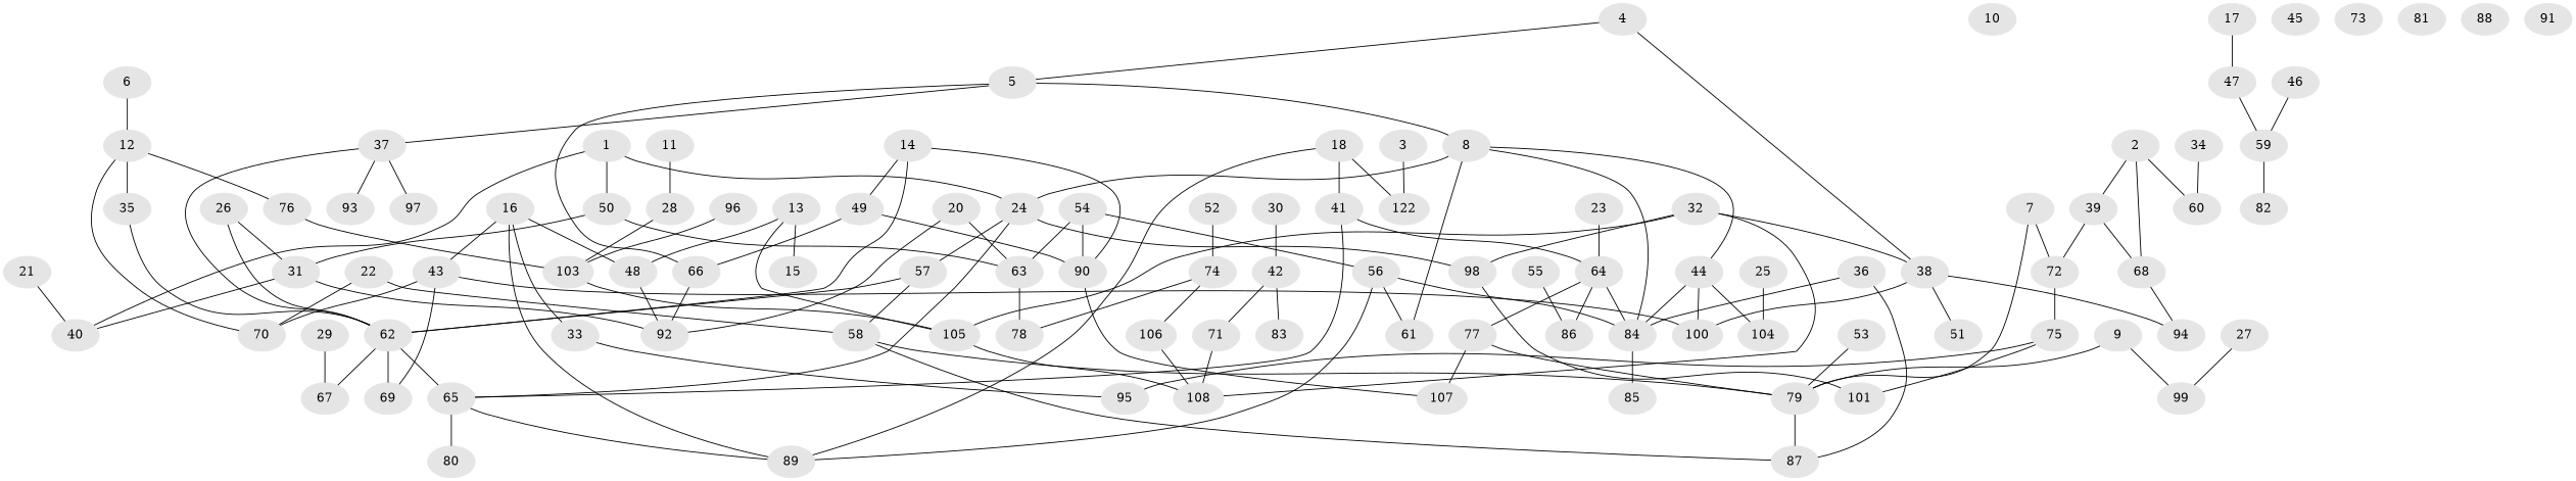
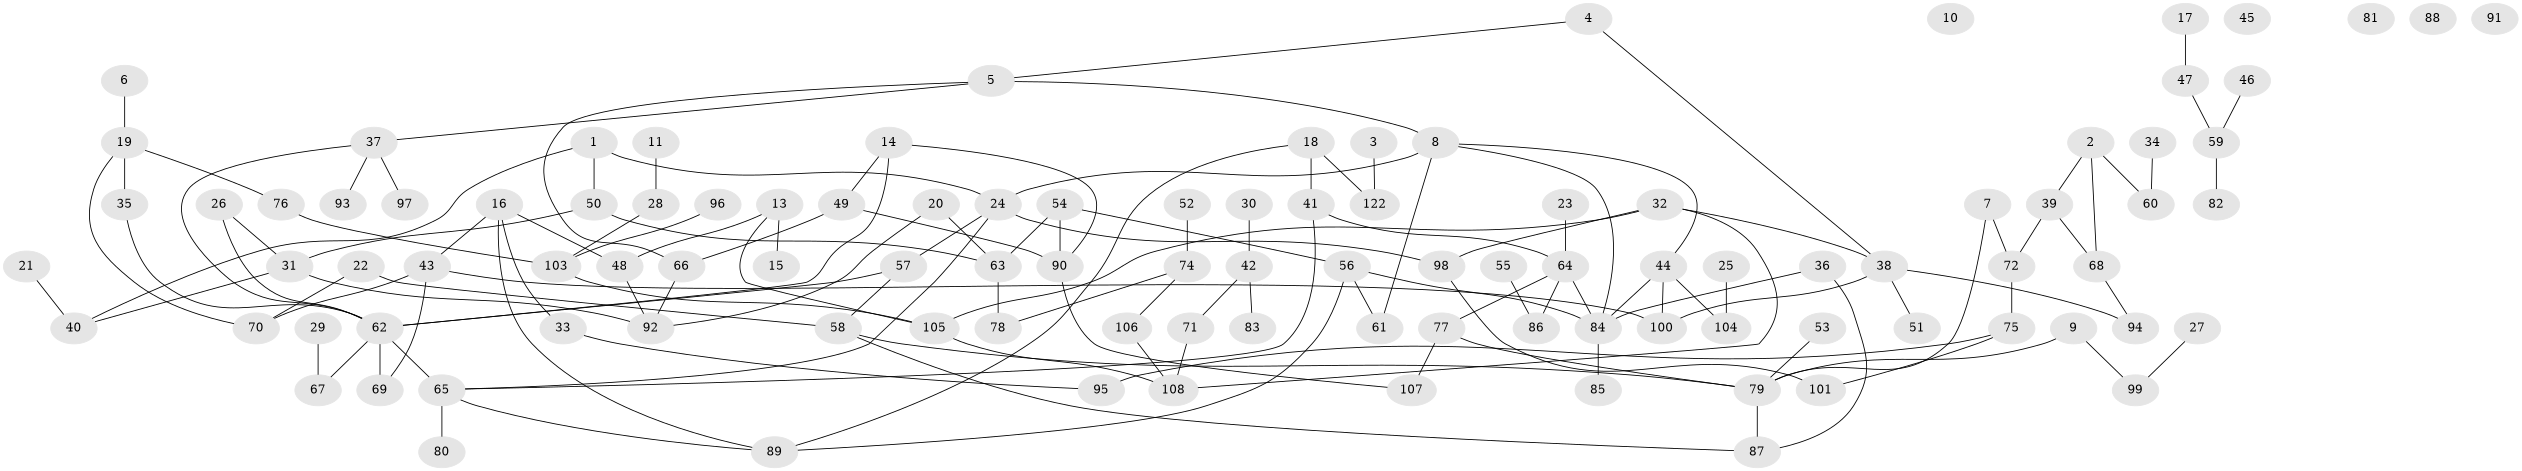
  graph {
    node [color=gray90 style=filled]
    1
    24
    40
    50
    57
    65
    98
    63
    31
    2
    39
    60
    68
    72
    94
    n16 [label=122]
    3
    4
    5
    38
    8
    37
    66
    51
    100
    44
    61
    84
    62
    93
    97
    92
    6
-   19 [label=12]
+   19
    35
    70
    76
    7
    79
    75
    87
    104
    85
    9
    99
    10
    11
    28
    103
    13
    15
    48
    105
    108
    14
    49
    90
    67
    69
    107
    16
    33
    43
    89
    95
    17
    47
    59
    18
    41
    64
    20
    78
    21
    22
    58
    23
    86
    77
    80
    101
    25
    26
    27
    29
    30
    42
    71
    83
    32
    34
    36
    45
    46
    82
    52
    74
    106
    53
    54
    56
    55
-   73
    81
    88
    91
    96
    1 -- 24
    1 -- 40
    1 -- 50
    24 -- 57
    24 -- 65
    24 -- 98
    50 -- 63
    50 -- 31
    57 -- 62
    57 -- 58
    65 -- 89
    65 -- 80
    98 -- 101
    63 -- 78
    31 -- 40
    31 -- 92
    2 -- 39
    2 -- 60
    2 -- 68
    39 -- 68
    39 -- 72
    68 -- 94
    72 -- 75
    3 -- n16
    4 -- 5
    4 -- 38
    5 -- 8
    5 -- 37
    5 -- 66
    38 -- 94
    38 -- 51
    38 -- 100
    8 -- 24
    8 -- 44
    8 -- 61
    8 -- 84
    37 -- 62
    37 -- 93
    37 -- 97
    66 -- 92
    44 -- 100
    44 -- 84
    44 -- 104
    84 -- 85
    62 -- 65
    62 -- 67
    62 -- 69
    6 -- 19
    19 -- 35
    19 -- 70
    19 -- 76
    35 -- 62
    76 -- 103
    7 -- 72
    7 -- 79
    79 -- 87
    75 -- 95
    75 -- 101
    9 -- 79
    9 -- 99
    11 -- 28
    28 -- 103
    103 -- 105
    13 -- 15
    13 -- 48
    13 -- 105
    48 -- 92
    105 -- 108
    14 -- 62
    14 -- 49
    14 -- 90
    49 -- 66
    49 -- 90
    90 -- 107
    16 -- 48
    16 -- 33
    16 -- 43
    16 -- 89
    33 -- 95
    43 -- 100
    43 -- 70
    43 -- 69
    17 -- 47
    47 -- 59
    59 -- 82
    18 -- n16
    18 -- 89
    18 -- 41
    41 -- 65
    41 -- 64
    64 -- 84
    64 -- 86
    64 -- 77
    20 -- 63
    20 -- 92
    21 -- 40
    22 -- 70
    22 -- 58
    58 -- 79
    58 -- 87
    23 -- 64
    77 -- 79
    77 -- 107
    25 -- 104
    26 -- 31
    26 -- 62
    27 -- 99
    29 -- 67
    30 -- 42
    42 -- 71
    42 -- 83
    71 -- 108
    32 -- 98
    32 -- 38
    32 -- 105
    32 -- 108
    34 -- 60
    36 -- 84
    36 -- 87
    46 -- 59
    52 -- 74
    74 -- 78
    74 -- 106
    106 -- 108
    53 -- 79
    54 -- 63
    54 -- 90
    54 -- 56
    56 -- 61
    56 -- 84
    56 -- 89
    55 -- 86
    96 -- 103
  }
